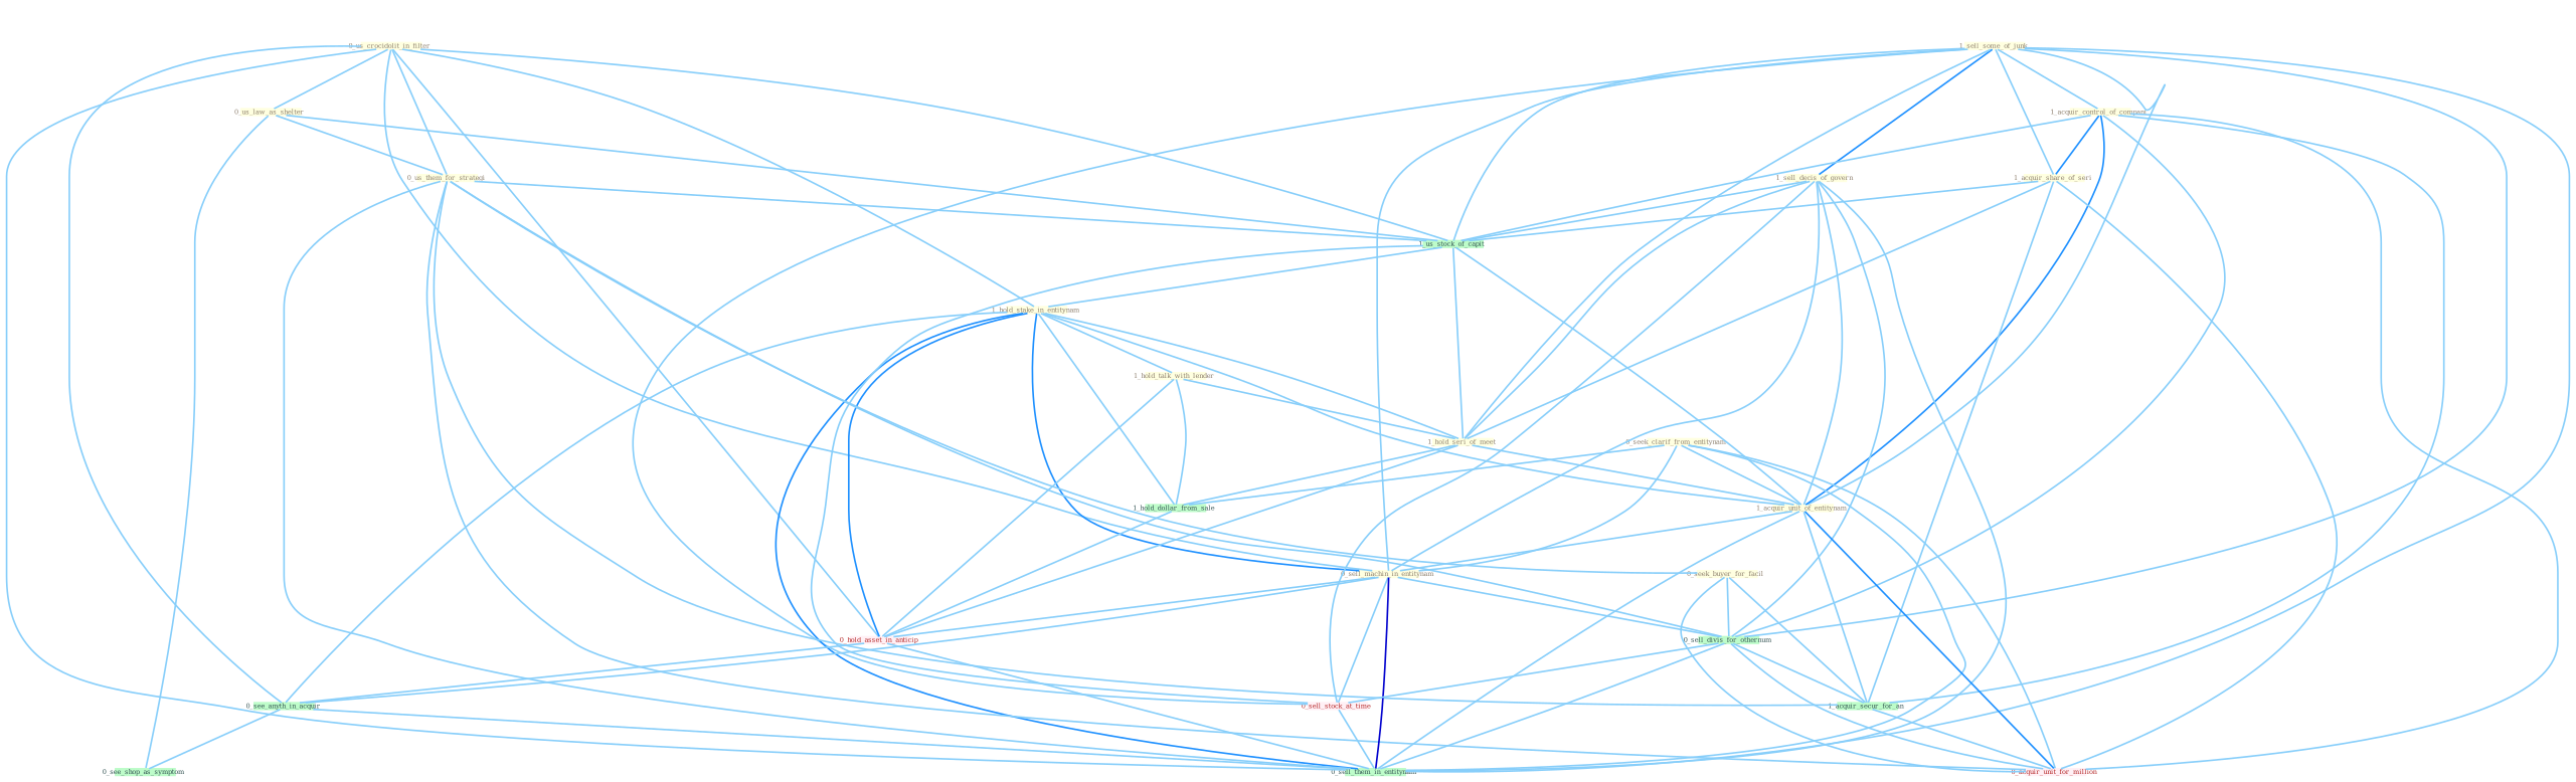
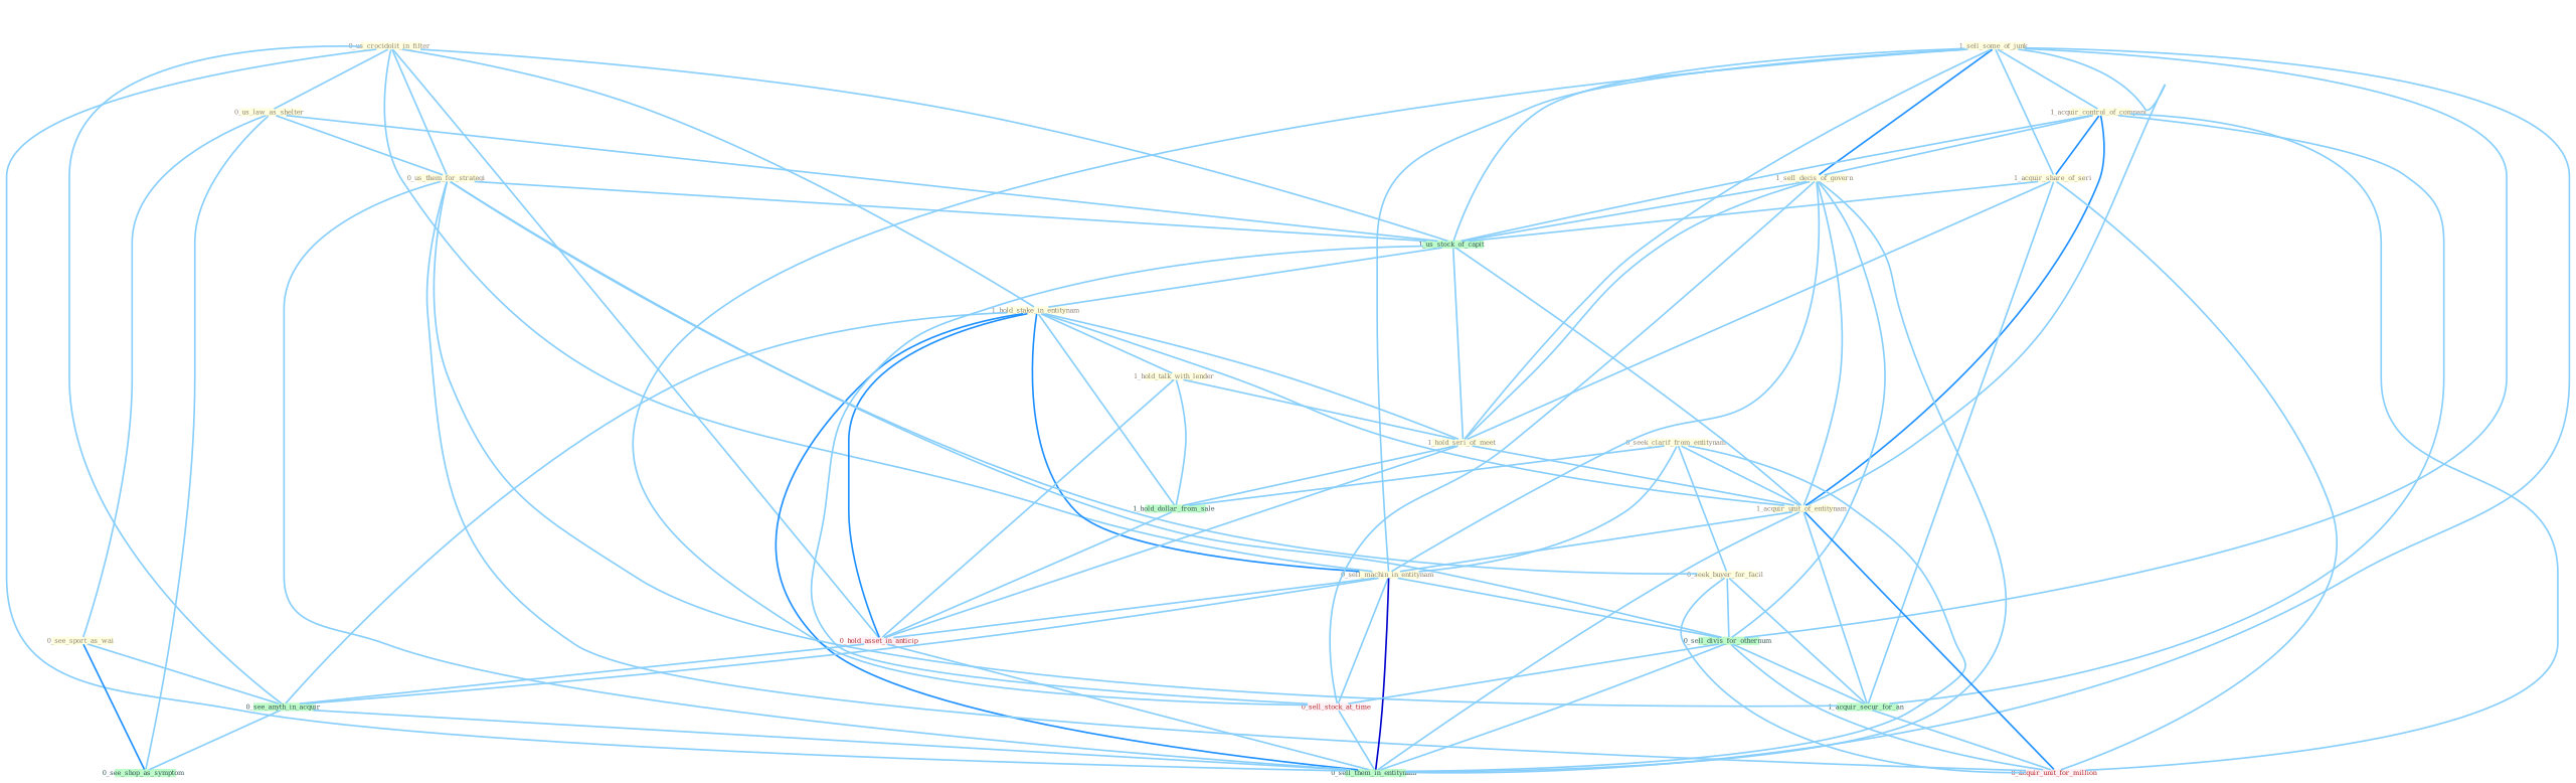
  graph {
    node [color="#ffffe0" fixedsize=true fontcolor="#8b7d6b" fontsize=4 shape=polygon style=filled]
    edge [color="#87cefa" w=1]
    "0_us_crocidolit_in_filter " [height=.06 width=.5]
    "0_us_law_as_shelter " [height=.06 width=.5]
    "1_sell_some_of_junk " [height=.06 width=.5]
    "1_acquir_control_of_compani " [height=.06 width=.5]
    "1_acquir_share_of_seri " [height=.06 width=.5]
    "0_seek_clarif_from_entitynam " [height=.06 width=.5]
    "1_hold_stake_in_entitynam " [height=.06 width=.5]
    "0_us_them_for_strategi " [height=.06 width=.5]
    "0_seek_buyer_for_facil " [height=.06 width=.5]
+   "0_see_sport_as_wai " [height=.06 width=.5]
    "1_sell_decis_of_govern " [height=.06 width=.5]
    "1_hold_talk_with_lender " [height=.06 width=.5]
    "1_hold_seri_of_meet " [height=.06 width=.5]
    "1_acquir_unit_of_entitynam " [height=.06 width=.5]
    "0_sell_machin_in_entitynam " [height=.06 width=.5]
    "0_hold_asset_in_anticip " [color="#fff0f5" fontcolor="#b22222" height=.06 width=.5]
    "0_sell_stock_at_time " [color="#fff0f5" fontcolor="#b22222" height=.06 width=.5]
    "0_acquir_unit_for_million " [color="#fff0f5" fontcolor="#b22222" height=.06 width=.5]
    "1_us_stock_of_capit " [color="#BDFCC9" fontcolor="#2f4f4f" height=.06 width=.5]
    n20 [color="#BDFCC9" fontcolor="#2f4f4f" height=.06 label="0_see_anyth_in_acquir" width=.5]
    "0_sell_them_in_entitynam " [color="#BDFCC9" fontcolor="#2f4f4f" height=.06 width=.5]
    "0_see_shop_as_symptom " [color="#BDFCC9" fontcolor="#2f4f4f" height=.06 width=.5]
    "0_sell_divis_for_othernum " [color="#BDFCC9" fontcolor="#2f4f4f" height=.06 width=.5]
    "1_acquir_secur_for_an " [color="#BDFCC9" fontcolor="#2f4f4f" height=.06 width=.5]
    "1_hold_dollar_from_sale " [color="#BDFCC9" fontcolor="#2f4f4f" height=.06 width=.5]
    subgraph sub_1 {
      "0_us_crocidolit_in_filter "
      "0_us_law_as_shelter "
      "1_sell_some_of_junk "
      "1_acquir_control_of_compani "
      "1_acquir_share_of_seri "
      "0_seek_clarif_from_entitynam "
      "1_hold_stake_in_entitynam "
      "0_us_them_for_strategi "
      "0_seek_buyer_for_facil "
+     "0_see_sport_as_wai "
      "1_sell_decis_of_govern "
      "1_hold_talk_with_lender "
      "1_hold_seri_of_meet "
      "1_acquir_unit_of_entitynam "
      "0_sell_machin_in_entitynam "
    }
    subgraph sub_2 {
      "0_hold_asset_in_anticip "
      "0_sell_stock_at_time "
      "0_acquir_unit_for_million "
    }
    "0_us_crocidolit_in_filter " -- "0_us_law_as_shelter "
    "0_us_crocidolit_in_filter " -- "1_hold_stake_in_entitynam "
    "0_us_crocidolit_in_filter " -- "0_us_them_for_strategi "
    "0_us_crocidolit_in_filter " -- "0_sell_machin_in_entitynam "
    "0_us_crocidolit_in_filter " -- "0_hold_asset_in_anticip "
    "0_us_crocidolit_in_filter " -- "1_us_stock_of_capit "
    "0_us_crocidolit_in_filter " -- n20
    "0_us_crocidolit_in_filter " -- "0_sell_them_in_entitynam "
    "0_us_law_as_shelter " -- "0_us_them_for_strategi "
+   "0_us_law_as_shelter " -- "0_see_sport_as_wai "
    "0_us_law_as_shelter " -- "1_us_stock_of_capit "
    "0_us_law_as_shelter " -- "0_see_shop_as_symptom "
    "1_sell_some_of_junk " -- "1_acquir_control_of_compani "
    "1_sell_some_of_junk " -- "1_acquir_share_of_seri "
    "1_sell_some_of_junk " -- "1_sell_decis_of_govern " [color="#1e90ff" w=2]
    "1_sell_some_of_junk " -- "1_hold_seri_of_meet "
    "1_sell_some_of_junk " -- "1_acquir_unit_of_entitynam "
    "1_sell_some_of_junk " -- "0_sell_machin_in_entitynam "
    "1_sell_some_of_junk " -- "0_sell_stock_at_time "
    "1_sell_some_of_junk " -- "1_us_stock_of_capit "
    "1_sell_some_of_junk " -- "0_sell_them_in_entitynam "
    "1_sell_some_of_junk " -- "0_sell_divis_for_othernum "
    "1_acquir_control_of_compani " -- "1_acquir_share_of_seri " [color="#1e90ff" w=2]
-   "1_acquir_control_of_compani " -- "0_sell_divis_for_othernum "
+   "1_acquir_control_of_compani " -- "1_sell_decis_of_govern "
    "1_acquir_control_of_compani " -- "1_acquir_unit_of_entitynam " [color="#1e90ff" w=2]
    "1_acquir_control_of_compani " -- "0_acquir_unit_for_million "
    "1_acquir_control_of_compani " -- "1_us_stock_of_capit "
    "1_acquir_control_of_compani " -- "1_acquir_secur_for_an "
    "1_acquir_share_of_seri " -- "1_hold_seri_of_meet "
    "1_acquir_share_of_seri " -- "0_acquir_unit_for_million "
    "1_acquir_share_of_seri " -- "1_us_stock_of_capit "
    "1_acquir_share_of_seri " -- "1_acquir_secur_for_an "
-   "0_seek_clarif_from_entitynam " -- "0_acquir_unit_for_million "
+   "0_seek_clarif_from_entitynam " -- "0_seek_buyer_for_facil "
    "0_seek_clarif_from_entitynam " -- "1_acquir_unit_of_entitynam "
    "0_seek_clarif_from_entitynam " -- "0_sell_machin_in_entitynam "
    "0_seek_clarif_from_entitynam " -- "0_sell_them_in_entitynam "
    "0_seek_clarif_from_entitynam " -- "1_hold_dollar_from_sale "
    "1_hold_stake_in_entitynam " -- "1_hold_talk_with_lender "
    "1_hold_stake_in_entitynam " -- "1_hold_seri_of_meet "
    "1_hold_stake_in_entitynam " -- "1_acquir_unit_of_entitynam "
    "1_hold_stake_in_entitynam " -- "0_sell_machin_in_entitynam " [color="#1e90ff" w=2]
    "1_hold_stake_in_entitynam " -- "0_hold_asset_in_anticip " [color="#1e90ff" w=2]
    "1_hold_stake_in_entitynam " -- n20
    "1_hold_stake_in_entitynam " -- "0_sell_them_in_entitynam " [color="#1e90ff" w=2]
    "1_hold_stake_in_entitynam " -- "1_hold_dollar_from_sale "
    "0_us_them_for_strategi " -- "0_seek_buyer_for_facil "
    "0_us_them_for_strategi " -- "0_acquir_unit_for_million "
    "0_us_them_for_strategi " -- "1_us_stock_of_capit "
    "0_us_them_for_strategi " -- "0_sell_them_in_entitynam "
    "0_us_them_for_strategi " -- "0_sell_divis_for_othernum "
    "0_us_them_for_strategi " -- "1_acquir_secur_for_an "
    "0_seek_buyer_for_facil " -- "0_acquir_unit_for_million "
    "0_seek_buyer_for_facil " -- "0_sell_divis_for_othernum "
    "0_seek_buyer_for_facil " -- "1_acquir_secur_for_an "
+   "0_see_sport_as_wai " -- n20
+   "0_see_sport_as_wai " -- "0_see_shop_as_symptom " [color="#1e90ff" w=2]
    "1_sell_decis_of_govern " -- "1_hold_seri_of_meet "
    "1_sell_decis_of_govern " -- "1_acquir_unit_of_entitynam "
    "1_sell_decis_of_govern " -- "0_sell_machin_in_entitynam "
    "1_sell_decis_of_govern " -- "0_sell_stock_at_time "
    "1_sell_decis_of_govern " -- "1_us_stock_of_capit "
    "1_sell_decis_of_govern " -- "0_sell_them_in_entitynam "
    "1_sell_decis_of_govern " -- "0_sell_divis_for_othernum "
    "1_hold_talk_with_lender " -- "1_hold_seri_of_meet "
    "1_hold_talk_with_lender " -- "0_hold_asset_in_anticip "
    "1_hold_talk_with_lender " -- "1_hold_dollar_from_sale "
    "1_hold_seri_of_meet " -- "1_acquir_unit_of_entitynam "
    "1_hold_seri_of_meet " -- "0_hold_asset_in_anticip "
    "1_hold_seri_of_meet " -- "1_us_stock_of_capit "
    "1_hold_seri_of_meet " -- "1_hold_dollar_from_sale "
    "1_acquir_unit_of_entitynam " -- "0_sell_machin_in_entitynam "
    "1_acquir_unit_of_entitynam " -- "0_acquir_unit_for_million " [color="#1e90ff" w=2]
    "1_acquir_unit_of_entitynam " -- "1_us_stock_of_capit "
    "1_acquir_unit_of_entitynam " -- "0_sell_them_in_entitynam "
    "1_acquir_unit_of_entitynam " -- "1_acquir_secur_for_an "
    "0_sell_machin_in_entitynam " -- "0_hold_asset_in_anticip "
    "0_sell_machin_in_entitynam " -- "0_sell_stock_at_time "
    "0_sell_machin_in_entitynam " -- n20
    "0_sell_machin_in_entitynam " -- "0_sell_them_in_entitynam " [color="#0000cd" w=3]
    "0_sell_machin_in_entitynam " -- "0_sell_divis_for_othernum "
    "0_hold_asset_in_anticip " -- n20
    "0_hold_asset_in_anticip " -- "0_sell_them_in_entitynam "
    "0_sell_stock_at_time " -- "0_sell_them_in_entitynam "
    "1_us_stock_of_capit " -- "1_hold_stake_in_entitynam "
    "1_us_stock_of_capit " -- "0_sell_stock_at_time "
    n20 -- "0_sell_them_in_entitynam "
    n20 -- "0_see_shop_as_symptom "
    "0_sell_divis_for_othernum " -- "0_sell_stock_at_time "
    "0_sell_divis_for_othernum " -- "0_acquir_unit_for_million "
    "0_sell_divis_for_othernum " -- "0_sell_them_in_entitynam "
    "0_sell_divis_for_othernum " -- "1_acquir_secur_for_an "
    "1_acquir_secur_for_an " -- "0_acquir_unit_for_million " [w=2]
    "1_hold_dollar_from_sale " -- "0_hold_asset_in_anticip "
  }
